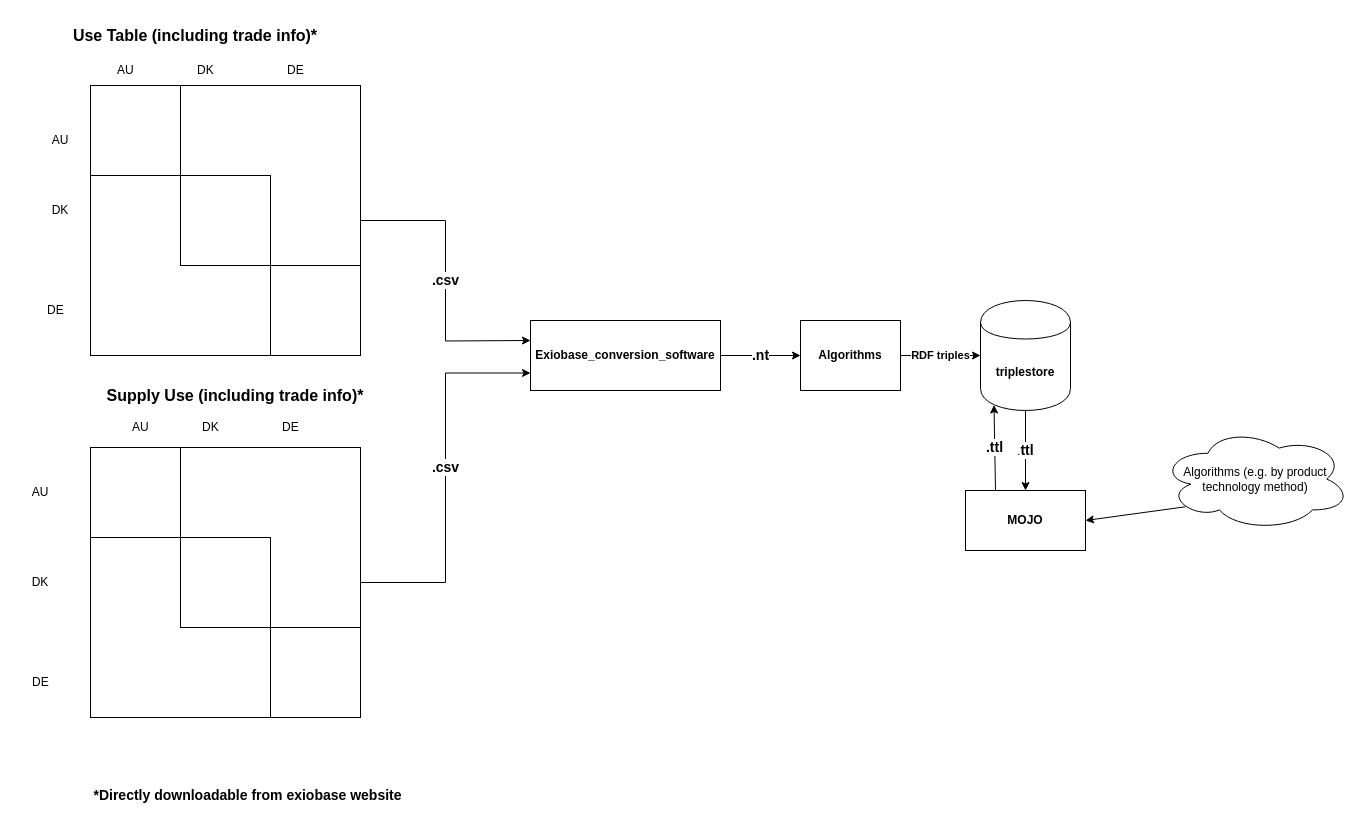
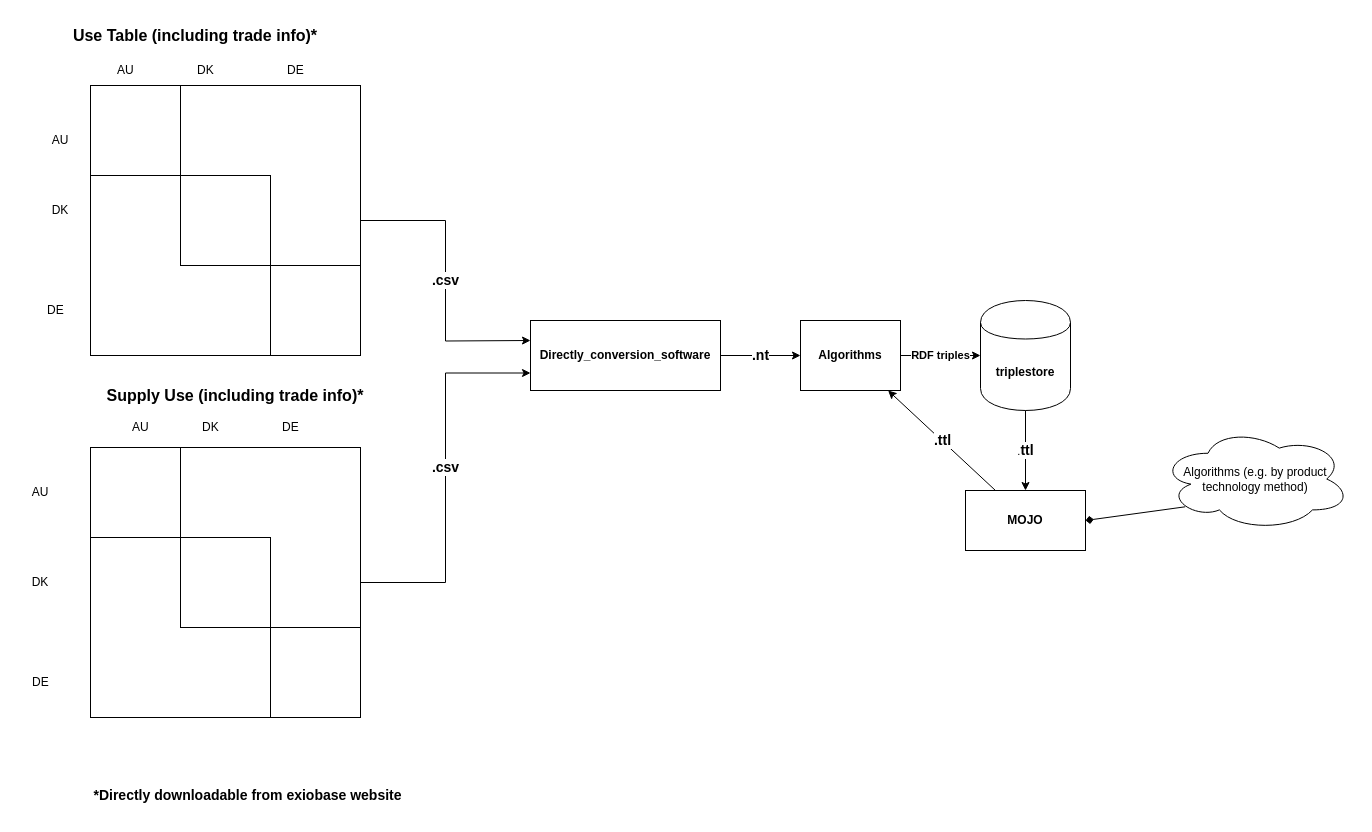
  <mxCell id="0" />
  <mxCell id="1" parent="0" />
  <mxCell id="2" value="" style="whiteSpace=wrap;html=1;aspect=fixed;" parent="1" vertex="1"><mxGeometry x="90" y="85" width="90" height="90" as="geometry" /></mxCell>
  <mxCell id="3" value="" style="whiteSpace=wrap;html=1;aspect=fixed;" parent="1" vertex="1"><mxGeometry x="180" y="175" width="90" height="90" as="geometry" /></mxCell>
  <mxCell id="4" value="" style="whiteSpace=wrap;html=1;aspect=fixed;" parent="1" vertex="1"><mxGeometry x="270" y="265" width="90" height="90" as="geometry" /></mxCell>
  <mxCell id="5" value="&lt;font style=&quot;font-size: 14px&quot;&gt;&lt;b&gt;.&lt;font style=&quot;font-size: 14px&quot;&gt;cs&lt;/font&gt;v&lt;/b&gt;&lt;/font&gt;" style="edgeStyle=orthogonalEdgeStyle;rounded=0;orthogonalLoop=1;jettySize=auto;html=1;exitX=1;exitY=0.5;exitDx=0;exitDy=0;" parent="1" source="6" edge="1"><mxGeometry relative="1" as="geometry"><mxPoint x="530" y="340" as="targetPoint" /></mxGeometry></mxCell>
  <mxCell id="6" value="" style="whiteSpace=wrap;html=1;aspect=fixed;fillColor=none;" parent="1" vertex="1"><mxGeometry x="90" y="85" width="270" height="270" as="geometry" /></mxCell>
  <mxCell id="7" value="AU" style="text;html=1;strokeColor=none;fillColor=none;align=center;verticalAlign=middle;whiteSpace=wrap;rounded=0;" parent="1" vertex="1"><mxGeometry x="40" y="130" width="40" height="20" as="geometry" /></mxCell>
  <mxCell id="8" value="DK" style="text;html=1;strokeColor=none;fillColor=none;align=center;verticalAlign=middle;whiteSpace=wrap;rounded=0;" parent="1" vertex="1"><mxGeometry x="40" y="200" width="40" height="20" as="geometry" /></mxCell>
  <mxCell id="9" value="DE" style="text;html=1;resizable=0;points=[];autosize=1;align=left;verticalAlign=top;spacingTop=-4;" parent="1" vertex="1"><mxGeometry x="45" y="300" width="30" height="20" as="geometry" /></mxCell>
  <mxCell id="10" value="DE&lt;br&gt;" style="text;html=1;resizable=0;points=[];autosize=1;align=left;verticalAlign=top;spacingTop=-4;" parent="1" vertex="1"><mxGeometry x="285" y="60" width="30" height="20" as="geometry" /></mxCell>
  <mxCell id="11" value="DK" style="text;html=1;resizable=0;points=[];autosize=1;align=left;verticalAlign=top;spacingTop=-4;" parent="1" vertex="1"><mxGeometry x="195" y="60" width="30" height="20" as="geometry" /></mxCell>
  <mxCell id="12" value="AU" style="text;html=1;resizable=0;points=[];autosize=1;align=left;verticalAlign=top;spacingTop=-4;" parent="1" vertex="1"><mxGeometry x="115" y="60" width="30" height="20" as="geometry" /></mxCell>
  <mxCell id="13" value="" style="whiteSpace=wrap;html=1;aspect=fixed;" parent="1" vertex="1"><mxGeometry x="90" y="447" width="90" height="90" as="geometry" /></mxCell>
  <mxCell id="14" value="" style="whiteSpace=wrap;html=1;aspect=fixed;" parent="1" vertex="1"><mxGeometry x="180" y="537" width="90" height="90" as="geometry" /></mxCell>
  <mxCell id="15" value="" style="whiteSpace=wrap;html=1;aspect=fixed;" parent="1" vertex="1"><mxGeometry x="270" y="627" width="90" height="90" as="geometry" /></mxCell>
  <mxCell id="16" style="edgeStyle=orthogonalEdgeStyle;rounded=0;orthogonalLoop=1;jettySize=auto;html=1;exitX=1;exitY=0.5;exitDx=0;exitDy=0;entryX=0;entryY=0.75;entryDx=0;entryDy=0;" parent="1" source="18" target="28" edge="1"><mxGeometry relative="1" as="geometry"><mxPoint x="520" y="450" as="targetPoint" /></mxGeometry></mxCell>
  <mxCell id="17" value="&lt;font style=&quot;font-size: 14px&quot;&gt;&lt;b&gt;.csv&lt;/b&gt;&lt;/font&gt;" style="text;html=1;resizable=0;points=[];align=center;verticalAlign=middle;labelBackgroundColor=#ffffff;" parent="16" vertex="1" connectable="0"><mxGeometry x="0.061" y="1" relative="1" as="geometry"><mxPoint as="offset" /></mxGeometry></mxCell>
  <mxCell id="18" value="" style="whiteSpace=wrap;html=1;aspect=fixed;fillColor=none;" parent="1" vertex="1"><mxGeometry x="90" y="447" width="270" height="270" as="geometry" /></mxCell>
  <mxCell id="19" value="DE&lt;br&gt;" style="text;html=1;resizable=0;points=[];autosize=1;align=left;verticalAlign=top;spacingTop=-4;" parent="1" vertex="1"><mxGeometry x="280" y="417" width="30" height="20" as="geometry" /></mxCell>
  <mxCell id="20" value="DK" style="text;html=1;resizable=0;points=[];autosize=1;align=left;verticalAlign=top;spacingTop=-4;" parent="1" vertex="1"><mxGeometry x="200" y="417" width="30" height="20" as="geometry" /></mxCell>
  <mxCell id="21" value="AU" style="text;html=1;resizable=0;points=[];autosize=1;align=left;verticalAlign=top;spacingTop=-4;" parent="1" vertex="1"><mxGeometry x="130" y="417" width="30" height="20" as="geometry" /></mxCell>
  <mxCell id="22" value="AU" style="text;html=1;strokeColor=none;fillColor=none;align=center;verticalAlign=middle;whiteSpace=wrap;rounded=0;" parent="1" vertex="1"><mxGeometry x="20" y="482" width="40" height="20" as="geometry" /></mxCell>
  <mxCell id="23" value="DK" style="text;html=1;strokeColor=none;fillColor=none;align=center;verticalAlign=middle;whiteSpace=wrap;rounded=0;" parent="1" vertex="1"><mxGeometry x="20" y="572" width="40" height="20" as="geometry" /></mxCell>
  <mxCell id="24" value="DE" style="text;html=1;resizable=0;points=[];autosize=1;align=left;verticalAlign=top;spacingTop=-4;" parent="1" vertex="1"><mxGeometry x="30" y="672" width="30" height="20" as="geometry" /></mxCell>
  <mxCell id="25" value="&lt;b&gt;&lt;font style=&quot;font-size: 16px&quot;&gt;Use Table (including trade info)*&lt;/font&gt;&lt;/b&gt;" style="text;html=1;strokeColor=none;fillColor=none;align=center;verticalAlign=middle;whiteSpace=wrap;rounded=0;" parent="1" vertex="1"><mxGeometry x="65" y="20" width="260" height="30" as="geometry" /></mxCell>
  <mxCell id="26" value="&lt;b&gt;&lt;font style=&quot;font-size: 16px&quot;&gt;Supply Use (including trade info)*&lt;/font&gt;&lt;/b&gt;" style="text;html=1;strokeColor=none;fillColor=none;align=center;verticalAlign=middle;whiteSpace=wrap;rounded=0;" parent="1" vertex="1"><mxGeometry x="90" y="380" width="290" height="30" as="geometry" /></mxCell>
  <mxCell id="27" value=".nt" style="edgeStyle=none;rounded=0;orthogonalLoop=1;jettySize=auto;html=1;exitX=1;exitY=0.5;exitDx=0;exitDy=0;fontSize=14;fontStyle=1" parent="1" source="28" target="30" edge="1"><mxGeometry relative="1" as="geometry" /></mxCell>
- <mxCell id="28" value="&lt;b&gt;Exiobase_conversion_software&lt;/b&gt;" style="rounded=0;whiteSpace=wrap;html=1;fillColor=none;" parent="1" vertex="1"><mxGeometry x="530" y="320" width="190" height="70" as="geometry" /></mxCell>
+ <mxCell id="28" value="&lt;b&gt;Directly_conversion_software&lt;/b&gt;" style="rounded=0;whiteSpace=wrap;html=1;fillColor=none;" parent="1" vertex="1"><mxGeometry x="530" y="320" width="190" height="70" as="geometry" /></mxCell>
  <mxCell id="29" value="RDF triples" style="edgeStyle=none;rounded=0;orthogonalLoop=1;jettySize=auto;html=1;fontStyle=1" parent="1" source="30" target="32" edge="1"><mxGeometry relative="1" as="geometry" /></mxCell>
  <mxCell id="30" value="&lt;b&gt;Algorithms&lt;/b&gt;" style="rounded=0;whiteSpace=wrap;html=1;fillColor=none;" parent="1" vertex="1"><mxGeometry x="800" y="320" width="100" height="70" as="geometry" /></mxCell>
  <mxCell id="31" value=".&lt;b&gt;&lt;font style=&quot;font-size: 14px&quot;&gt;ttl&lt;/font&gt;&lt;/b&gt;" style="edgeStyle=none;rounded=0;orthogonalLoop=1;jettySize=auto;html=1;" parent="1" source="32" edge="1"><mxGeometry relative="1" as="geometry"><mxPoint x="1025" y="490" as="targetPoint" /><Array as="points"><mxPoint x="1025" y="450" /></Array></mxGeometry></mxCell>
  <mxCell id="32" value="&lt;b&gt;triplestore&lt;/b&gt;" style="shape=cylinder;whiteSpace=wrap;html=1;boundedLbl=1;backgroundOutline=1;fillColor=none;" parent="1" vertex="1"><mxGeometry x="980" y="300" width="90" height="110" as="geometry" /></mxCell>
- <mxCell id="33" value="&lt;b&gt;.ttl&lt;/b&gt;" style="edgeStyle=none;rounded=0;orthogonalLoop=1;jettySize=auto;html=1;exitX=0.25;exitY=0;exitDx=0;exitDy=0;entryX=0.15;entryY=0.95;entryDx=0;entryDy=0;entryPerimeter=0;strokeWidth=1;fontSize=14;fontStyle=0" parent="1" source="34" target="32" edge="1"><mxGeometry relative="1" as="geometry" /></mxCell>
+ <mxCell id="33" value="&lt;b&gt;.ttl&lt;/b&gt;" style="edgeStyle=none;rounded=0;orthogonalLoop=1;jettySize=auto;html=1;exitX=0.25;exitY=0;exitDx=0;exitDy=0;strokeWidth=1;fontSize=14;fontStyle=0;" parent="1" source="34" target="30" edge="1"><mxGeometry relative="1" as="geometry" /></mxCell>
  <mxCell id="34" value="&lt;b&gt;MOJO&lt;/b&gt;" style="rounded=0;whiteSpace=wrap;html=1;fillColor=none;" parent="1" vertex="1"><mxGeometry x="965" y="490" width="120" height="60" as="geometry" /></mxCell>
- <mxCell id="35" style="edgeStyle=none;rounded=0;orthogonalLoop=1;jettySize=auto;html=1;exitX=0.13;exitY=0.77;exitDx=0;exitDy=0;exitPerimeter=0;entryX=1;entryY=0.5;entryDx=0;entryDy=0;strokeWidth=1;fontSize=14;" parent="1" source="36" target="34" edge="1"><mxGeometry relative="1" as="geometry" /></mxCell>
+ <mxCell id="35" style="edgeStyle=none;rounded=0;orthogonalLoop=1;jettySize=auto;html=1;exitX=0.13;exitY=0.77;exitDx=0;exitDy=0;exitPerimeter=0;entryX=1;entryY=0.5;entryDx=0;entryDy=0;strokeWidth=1;fontSize=14;endArrow=diamond;" parent="1" source="36" target="34" edge="1"><mxGeometry relative="1" as="geometry" /></mxCell>
  <mxCell id="36" value="Algorithms (e.g. by product technology method)" style="ellipse;shape=cloud;whiteSpace=wrap;html=1;fillColor=none;" parent="1" vertex="1"><mxGeometry x="1160" y="427" width="190" height="103" as="geometry" /></mxCell>
  <mxCell id="37" value="&lt;b&gt;*Directly downloadable from exiobase website&lt;/b&gt;" style="text;html=1;strokeColor=none;fillColor=none;align=center;verticalAlign=middle;whiteSpace=wrap;rounded=0;fontSize=14;" parent="1" vertex="1"><mxGeometry x="85" y="780" width="325" height="30" as="geometry" /></mxCell>
